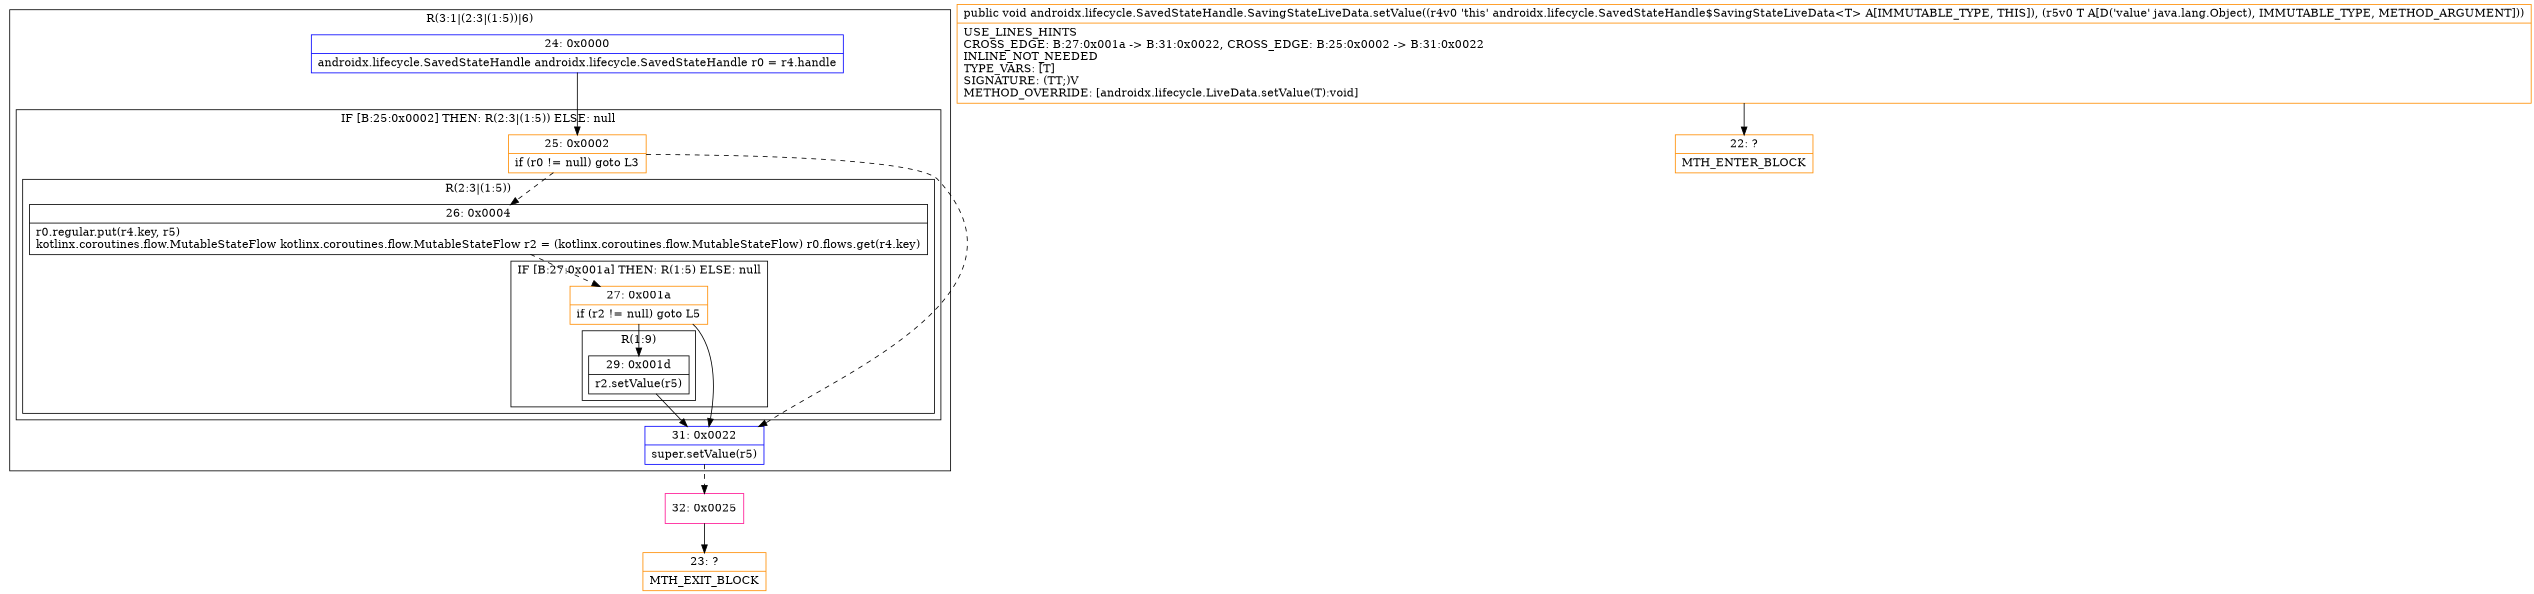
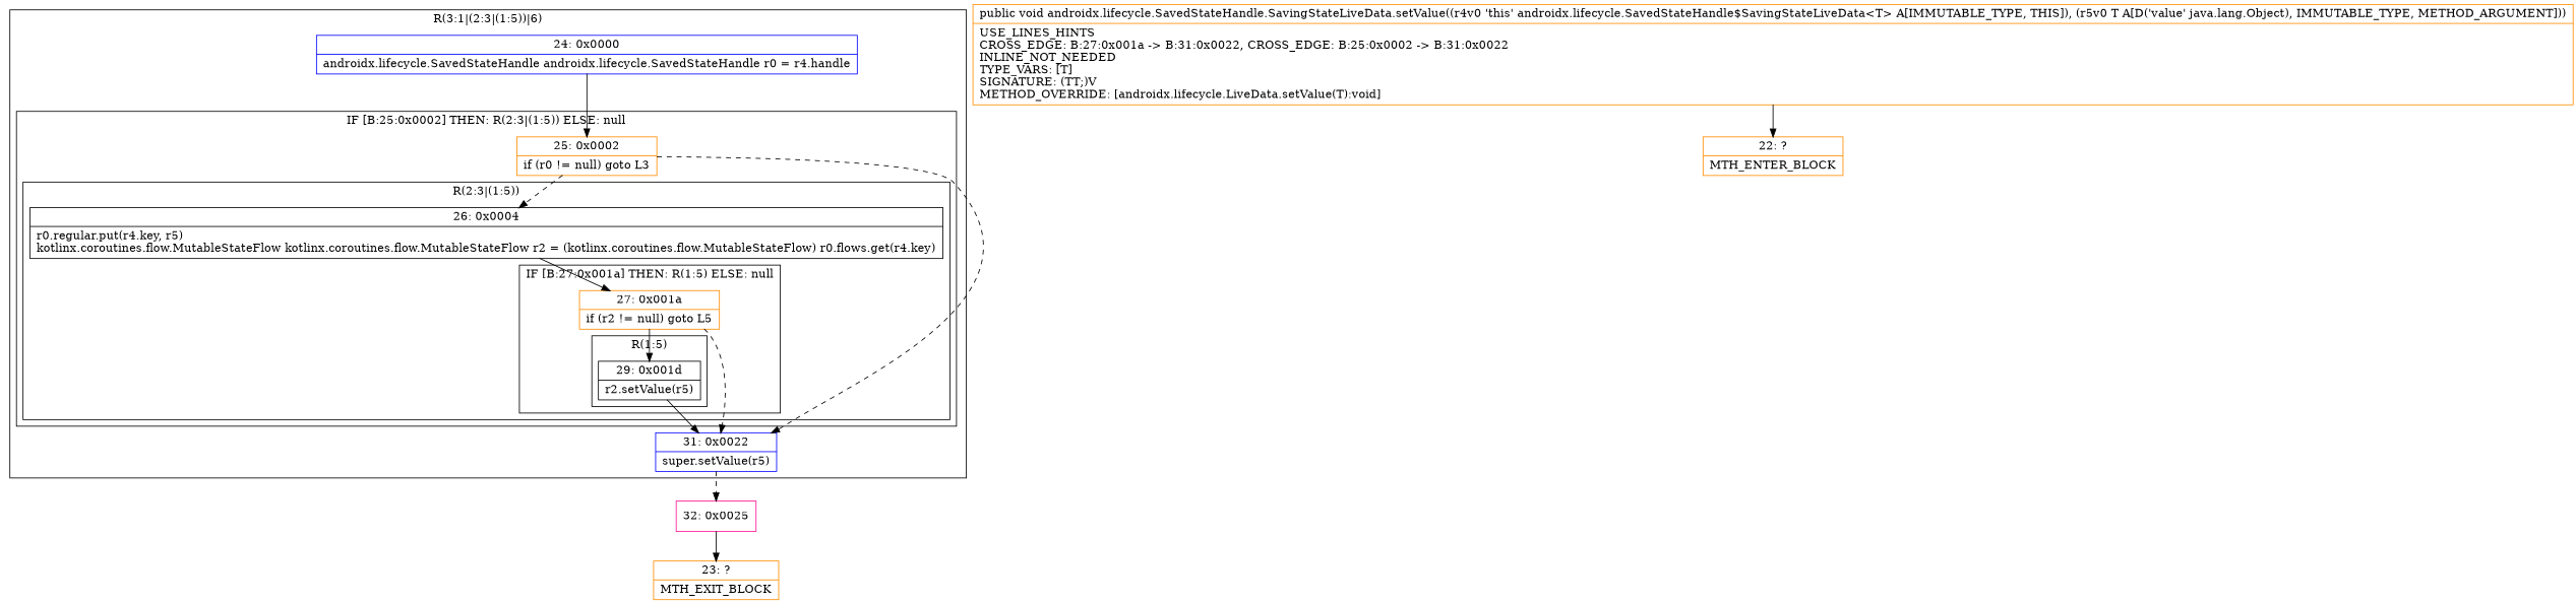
  digraph {
    node [color=darkorange shape=record]
    n1 [color=black label="{29\:\ 0x001d|r2.setValue(r5)\l}"]
    n2 [label="{27\:\ 0x001a|if (r2 != null) goto L5\l}"]
    n3 [color=black label="{26\:\ 0x0004|r0.regular.put(r4.key, r5)\lkotlinx.coroutines.flow.MutableStateFlow kotlinx.coroutines.flow.MutableStateFlow r2 = (kotlinx.coroutines.flow.MutableStateFlow) r0.flows.get(r4.key)\l}"]
    n4 [label="{25\:\ 0x0002|if (r0 != null) goto L3\l}"]
    n5 [color=blue label="{24\:\ 0x0000|androidx.lifecycle.SavedStateHandle androidx.lifecycle.SavedStateHandle r0 = r4.handle\l}"]
    n6 [color=blue label="{31\:\ 0x0022|super.setValue(r5)\l}"]
    n7 [color=deeppink label="{32\:\ 0x0025}"]
    n8 [label="{23\:\ ?|MTH_EXIT_BLOCK\l}"]
    n9 [label="{22\:\ ?|MTH_ENTER_BLOCK\l}"]
    n10 [label="{public void androidx.lifecycle.SavedStateHandle.SavingStateLiveData.setValue((r4v0 'this' androidx.lifecycle.SavedStateHandle$SavingStateLiveData\<T\> A[IMMUTABLE_TYPE, THIS]), (r5v0 T A[D('value' java.lang.Object), IMMUTABLE_TYPE, METHOD_ARGUMENT]))  | USE_LINES_HINTS\lCROSS_EDGE: B:27:0x001a \-\> B:31:0x0022, CROSS_EDGE: B:25:0x0002 \-\> B:31:0x0022\lINLINE_NOT_NEEDED\lTYPE_VARS: [T]\lSIGNATURE: (TT;)V\lMETHOD_OVERRIDE: [androidx.lifecycle.LiveData.setValue(T):void]\l}"]
    subgraph cluster_1 {
      label="R(3:1|(2:3|(1:5))|6)"
      n5
      n6
      subgraph cluster_2 {
        label="IF [B:25:0x0002] THEN: R(2:3|(1:5)) ELSE: null"
        n4
        subgraph cluster_3 {
          label="R(2:3|(1:5))"
          n3
          subgraph cluster_4 {
            label="IF [B:27:0x001a] THEN: R(1:5) ELSE: null"
            n2
            subgraph cluster_5 {
-             label="R(1:9)"
+             label="R(1:5)"
              n1
            }
          }
        }
      }
    }
    n1 -> n6
    n2 -> n1
-   n2 -> n6 [style=solid]
-   n3 -> n2 [style=dashed]
+   n2 -> n6 [style=dashed]
+   n3 -> n2
    n4 -> n3 [style=dashed]
    n4 -> n6 [style=dashed]
    n5 -> n4
    n6 -> n7 [style=dashed]
    n7 -> n8
    n10 -> n9
  }
